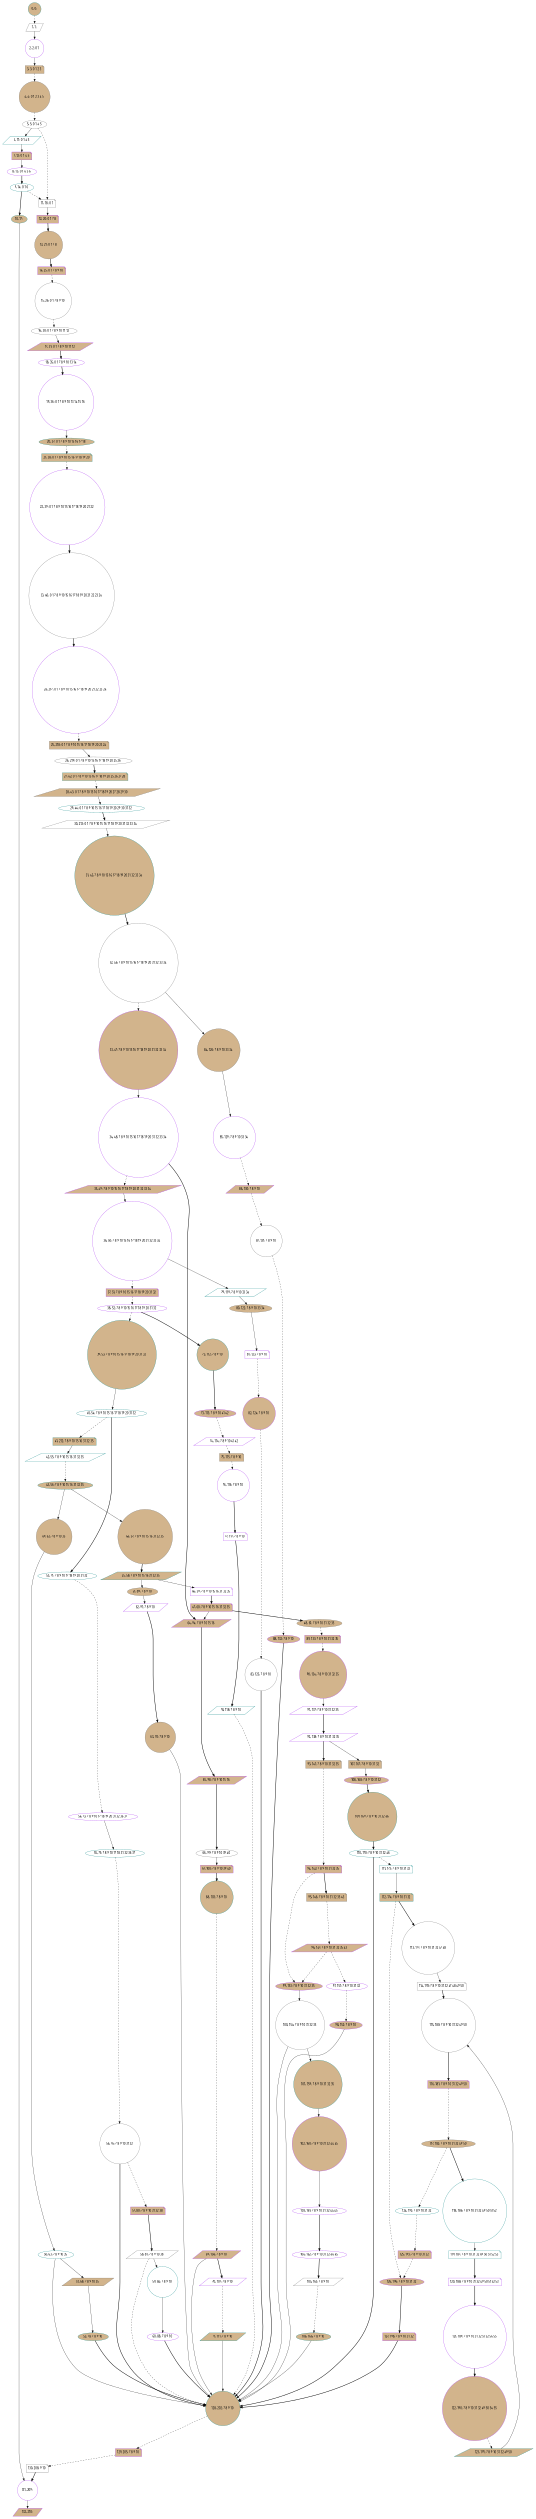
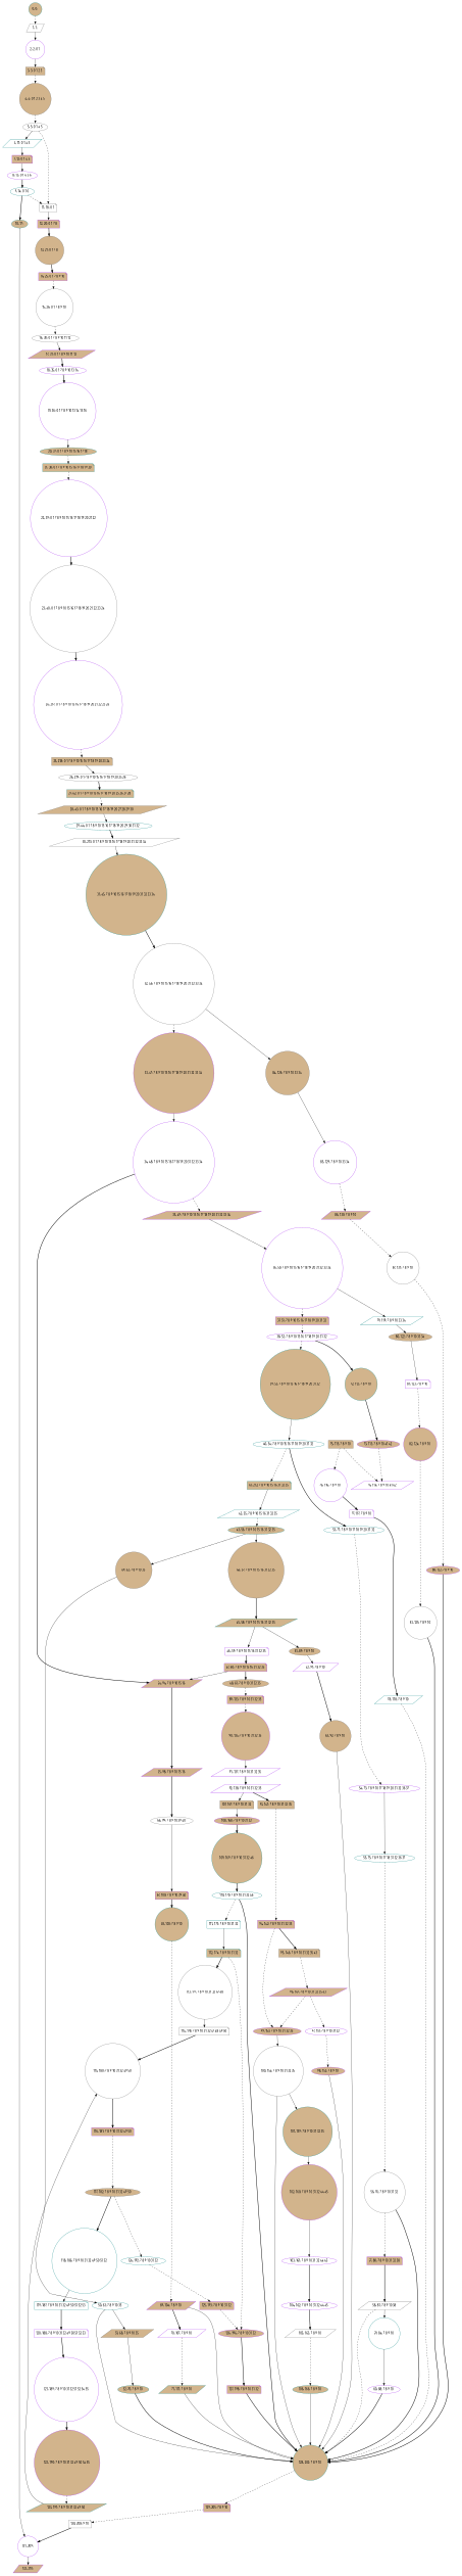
  digraph {
    fontname="Fira Sans"
    node [color=purple fillcolor=tan fontname="Fira Sans" shape=circle style=filled]
    edge [fontname="Fira Sans" style=solid]
    n1 [color=teal label="0, 0: "]
    n2 [color=gray40 fillcolor=white label="1, 1: " shape=parallelogram]
    n3 [fillcolor=white label="2, 2: 0 1 "]
    n4 [color=gray40 label="3, 3: 0 1 2 3 " shape=note]
    n5 [color=gray40 label="4, 4: 0 1 2 3 4 5 "]
    n6 [color=gray40 fillcolor=white label="5, 5: 0 1 4 5 " shape=ellipse]
    n7 [color=teal fillcolor=white label="6, 11: 0 1 4 5 " shape=parallelogram]
    n8 [color=gray40 fillcolor=white label="11, 18: 0 1 " shape=note]
    n9 [label="7, 12: 0 1 4 5 " shape=note]
    n10 [label="12, 20: 0 1 7 8 " shape=note]
    n11 [fillcolor=white label="8, 13: 0 1 4 5 6 " shape=ellipse]
    n12 [color=teal fillcolor=white label="9, 14: 0 1 6 " shape=ellipse]
    n13 [color=teal label="10, 17: " shape=ellipse]
    n14 [fillcolor=white label="131, 209: "]
    n15 [label="132, 210: " shape=parallelogram]
    n16 [color=gray40 label="13, 21: 0 1 7 8 "]
    n17 [label="14, 25: 0 1 7 8 9 10 " shape=note]
    n18 [color=gray40 fillcolor=white label="15, 26: 0 1 7 8 9 10 "]
    n19 [color=gray40 fillcolor=white label="16, 30: 0 1 7 8 9 10 11 12 " shape=ellipse]
    n20 [label="17, 31: 0 1 7 8 9 10 11 12 " shape=parallelogram]
    n21 [fillcolor=white label="18, 35: 0 1 7 8 9 10 13 14 " shape=ellipse]
    n22 [fillcolor=white label="19, 36: 0 1 7 8 9 10 13 14 15 16 "]
    n23 [color=teal label="20, 37: 0 1 7 8 9 10 15 16 17 18 " shape=ellipse]
    n24 [color=teal label="21, 38: 0 1 7 8 9 10 15 16 17 18 19 20 " shape=note]
    n25 [fillcolor=white label="22, 39: 0 1 7 8 9 10 15 16 17 18 19 20 21 22 "]
    n26 [color=gray40 fillcolor=white label="23, 40: 0 1 7 8 9 10 15 16 17 18 19 20 21 22 23 24 "]
    n27 [fillcolor=white label="24, 217: 0 1 7 8 9 10 15 16 17 18 19 20 21 22 23 24 "]
    n28 [color=gray40 label="25, 218: 0 1 7 8 9 10 15 16 17 18 19 20 23 24 " shape=note]
    n29 [color=gray40 fillcolor=white label="26, 219: 0 1 7 8 9 10 15 16 17 18 19 20 25 26 " shape=ellipse]
    n30 [color=teal label="27, 42: 0 1 7 8 9 10 15 16 17 18 19 20 25 26 27 28 " shape=note]
    n31 [color=gray40 label="28, 43: 0 1 7 8 9 10 15 16 17 18 19 20 27 28 29 30 " shape=parallelogram]
    n32 [color=teal fillcolor=white label="29, 44: 0 1 7 8 9 10 15 16 17 18 19 20 29 30 31 32 " shape=ellipse]
    n33 [color=gray40 fillcolor=white label="30, 213: 0 1 7 8 9 10 15 16 17 18 19 20 31 32 33 34 " shape=parallelogram]
    n34 [color=teal label="31, 45: 7 8 9 10 15 16 17 18 19 20 31 32 33 34 "]
    n35 [color=gray40 fillcolor=white label="32, 46: 7 8 9 10 15 16 17 18 19 20 31 32 33 34 "]
    n36 [label="33, 47: 7 8 9 10 15 16 17 18 19 20 31 32 33 34 "]
    n37 [color=gray40 label="84, 126: 7 8 9 10 33 34 "]
    n38 [fillcolor=white label="34, 48: 7 8 9 10 15 16 17 18 19 20 31 32 33 34 "]
    n39 [fillcolor=white label="85, 129: 7 8 9 10 33 34 "]
    n40 [label="35, 49: 7 8 9 10 15 16 17 18 19 20 31 32 33 34 " shape=parallelogram]
    n41 [label="64, 94: 7 8 9 10 15 16 " shape=parallelogram]
    n42 [fillcolor=white label="36, 50: 7 8 9 10 15 16 17 18 19 20 31 32 33 34 "]
    n43 [label="65, 98: 7 8 9 10 15 16 " shape=parallelogram]
    n44 [label="37, 51: 7 8 9 10 15 16 17 18 19 20 31 32 " shape=note]
    n45 [color=teal fillcolor=white label="79, 119: 7 8 9 10 33 34 " shape=parallelogram]
    n46 [fillcolor=white label="38, 52: 7 8 9 10 15 16 17 18 19 20 31 32 " shape=ellipse]
    n47 [color=gray40 label="80, 122: 7 8 9 10 33 34 " shape=ellipse]
    n48 [color=teal label="39, 53: 7 8 9 10 15 16 17 18 19 20 31 32 "]
    n49 [color=teal label="72, 112: 7 8 9 10 "]
    n50 [color=teal fillcolor=white label="40, 54: 7 8 9 10 15 16 17 18 19 20 31 32 " shape=ellipse]
    n51 [label="73, 113: 7 8 9 10 41 42 " shape=ellipse]
    n52 [color=teal label="41, 212: 7 8 9 10 15 16 31 32 35 " shape=note]
    n53 [color=teal fillcolor=white label="53, 71: 7 8 9 10 17 18 19 20 31 32 " shape=ellipse]
    n54 [color=teal fillcolor=white label="42, 55: 7 8 9 10 15 16 31 32 35 " shape=parallelogram]
    n55 [fillcolor=white label="54, 73: 7 8 9 10 17 18 19 20 31 32 36 37 " shape=ellipse]
    n56 [color=teal label="43, 56: 7 8 9 10 15 16 31 32 35 " shape=ellipse]
    n57 [color=gray40 label="44, 57: 7 8 9 10 15 16 31 32 35 "]
    n58 [color=gray40 label="49, 62: 7 8 9 10 35 "]
    n59 [color=teal label="45, 58: 7 8 9 10 15 16 31 32 35 " shape=parallelogram]
    n60 [color=teal fillcolor=white label="50, 63: 7 8 9 10 35 " shape=ellipse]
    n61 [fillcolor=white label="46, 59: 7 8 9 10 15 16 31 32 35 " shape=note]
    n62 [color=gray40 label="61, 89: 7 8 9 10 " shape=ellipse]
    n63 [label="47, 60: 7 8 9 10 15 16 31 32 35 " shape=note]
    n64 [fillcolor=white label="62, 91: 7 8 9 10 " shape=parallelogram]
    n65 [color=gray40 label="48, 61: 7 8 9 10 31 32 35 " shape=ellipse]
    n66 [label="89, 133: 7 8 9 10 31 32 35 " shape=note]
    n67 [label="90, 134: 7 8 9 10 31 32 35 "]
    n68 [color=gray40 label="51, 68: 7 8 9 10 35 " shape=parallelogram]
    n69 [color=teal label="128, 202: 7 8 9 10 "]
    n70 [color=teal label="52, 70: 7 8 9 10 " shape=ellipse]
    n71 [label="129, 205: 7 8 9 10 " shape=note]
    n72 [color=teal fillcolor=white label="55, 75: 7 8 9 10 17 18 31 32 36 37 " shape=ellipse]
    n73 [color=gray40 fillcolor=white label="56, 76: 7 8 9 10 31 32 "]
    n74 [label="57, 80: 7 8 9 10 31 32 38 " shape=note]
    n75 [color=gray40 fillcolor=white label="58, 81: 7 8 9 10 38 " shape=parallelogram]
    n76 [color=teal fillcolor=white label="59, 84: 7 8 9 10 "]
    n77 [fillcolor=white label="60, 88: 7 8 9 10 " shape=ellipse]
    n78 [color=gray40 label="63, 92: 7 8 9 10 "]
    n79 [color=gray40 fillcolor=white label="66, 99: 7 8 9 10 39 40 " shape=ellipse]
    n80 [label="67, 100: 7 8 9 10 39 40 " shape=note]
    n81 [color=teal label="68, 103: 7 8 9 10 "]
    n82 [label="69, 104: 7 8 9 10 " shape=parallelogram]
    n83 [fillcolor=white label="70, 107: 7 8 9 10 " shape=parallelogram]
    n84 [color=teal label="71, 111: 7 8 9 10 " shape=parallelogram]
    n85 [fillcolor=white label="74, 114: 7 8 9 10 41 42 " shape=parallelogram]
    n86 [color=gray40 label="75, 115: 7 8 9 10 " shape=note]
    n87 [fillcolor=white label="76, 116: 7 8 9 10 "]
    n88 [fillcolor=white label="77, 117: 7 8 9 10 " shape=note]
    n89 [color=teal fillcolor=white label="78, 118: 7 8 9 10 " shape=parallelogram]
    n90 [fillcolor=white label="81, 123: 7 8 9 10 " shape=note]
    n91 [label="82, 124: 7 8 9 10 "]
    n92 [color=gray40 fillcolor=white label="83, 125: 7 8 9 10 "]
    n93 [label="86, 130: 7 8 9 10 " shape=parallelogram]
    n94 [color=gray40 fillcolor=white label="87, 131: 7 8 9 10 "]
    n95 [label="88, 132: 7 8 9 10 " shape=ellipse]
    n96 [fillcolor=white label="91, 137: 7 8 9 10 31 32 35 " shape=parallelogram]
    n97 [fillcolor=white label="92, 138: 7 8 9 10 31 32 35 " shape=parallelogram]
    n98 [color=gray40 label="93, 141: 7 8 9 10 31 32 35 " shape=note]
    n99 [color=gray40 label="107, 167: 7 8 9 10 31 32 " shape=note]
    n100 [label="94, 142: 7 8 9 10 31 32 35 " shape=note]
    n101 [label="108, 168: 7 8 9 10 31 32 " shape=ellipse]
    n102 [color=gray40 label="95, 146: 7 8 9 10 31 32 35 43 " shape=note]
    n103 [label="99, 153: 7 8 9 10 31 32 35 " shape=ellipse]
    n104 [label="96, 147: 7 8 9 10 31 32 35 43 " shape=parallelogram]
    n105 [color=gray40 fillcolor=white label="100, 154: 7 8 9 10 31 32 35 "]
    n106 [fillcolor=white label="97, 151: 7 8 9 10 31 32 " shape=ellipse]
    n107 [label="98, 152: 7 8 9 10 " shape=ellipse]
    n108 [color=teal label="101, 159: 7 8 9 10 31 32 35 "]
    n109 [label="102, 160: 7 8 9 10 31 32 44 45 "]
    n110 [fillcolor=white label="103, 161: 7 8 9 10 31 32 44 45 " shape=ellipse]
    n111 [fillcolor=white label="104, 162: 7 8 9 10 31 32 44 45 " shape=ellipse]
    n112 [color=gray40 fillcolor=white label="105, 163: 7 8 9 10 " shape=parallelogram]
    n113 [color=teal label="106, 166: 7 8 9 10 " shape=ellipse]
    n114 [color=teal label="109, 169: 7 8 9 10 31 32 46 "]
    n115 [color=teal fillcolor=white label="110, 170: 7 8 9 10 31 32 46 " shape=ellipse]
    n116 [color=teal fillcolor=white label="111, 173: 7 8 9 10 31 32 " shape=note]
    n117 [color=teal label="112, 174: 7 8 9 10 31 32 " shape=note]
    n118 [color=gray40 fillcolor=white label="113, 177: 7 8 9 10 31 32 47 48 "]
    n119 [label="126, 196: 7 8 9 10 31 32 " shape=ellipse]
    n120 [color=gray40 fillcolor=white label="114, 178: 7 8 9 10 31 32 47 48 49 50 " shape=note]
    n121 [label="127, 198: 7 8 9 10 31 32 " shape=note]
    n122 [color=gray40 fillcolor=white label="115, 180: 7 8 9 10 31 32 49 50 "]
    n123 [label="116, 181: 7 8 9 10 31 32 49 50 " shape=note]
    n124 [color=gray40 label="117, 182: 7 8 9 10 31 32 49 50 " shape=ellipse]
    n125 [color=teal fillcolor=white label="118, 186: 7 8 9 10 31 32 49 50 51 52 "]
    n126 [color=teal fillcolor=white label="124, 192: 7 8 9 10 31 32 " shape=ellipse]
    n127 [color=teal fillcolor=white label="119, 187: 7 8 9 10 31 32 49 50 51 52 53 " shape=note]
    n128 [label="125, 193: 7 8 9 10 31 32 " shape=note]
    n129 [fillcolor=white label="120, 188: 7 8 9 10 31 32 49 50 51 52 53 " shape=note]
    n130 [fillcolor=white label="121, 189: 7 8 9 10 31 32 51 52 54 55 "]
    n131 [label="122, 190: 7 8 9 10 31 32 49 50 54 55 "]
    n132 [color=teal label="123, 191: 7 8 9 10 31 32 49 50 " shape=parallelogram]
    n133 [color=gray40 fillcolor=white label="130, 208: 9 10 " shape=note]
    n1 -> n2 [style=dashed]
    n2 -> n3
    n3 -> n4
    n4 -> n5 [style=dashed]
    n5 -> n6 [style=dashed]
    n6 -> n7
    n6 -> n8 [style=dashed]
    n7 -> n9
    n8 -> n10
    n9 -> n11
    n10 -> n16 [style=bold]
    n11 -> n12 [style=bold]
    n12 -> n8 [style=dashed]
    n12 -> n13 [style=bold]
    n13 -> n14
    n14 -> n15
    n16 -> n17 [style=bold]
    n17 -> n18 [style=dashed]
    n18 -> n19 [style=dashed]
    n19 -> n20
    n20 -> n21 [style=bold]
    n21 -> n22 [style=bold]
    n22 -> n23
    n23 -> n24 [style=dashed]
    n24 -> n25 [style=dashed]
    n25 -> n26 [style=bold]
    n26 -> n27 [style=bold]
    n27 -> n28 [style=dashed]
    n28 -> n29
    n29 -> n30 [style=bold]
    n30 -> n31 [style=dashed]
    n31 -> n32
    n32 -> n33 [style=bold]
    n33 -> n34
    n34 -> n35 [style=bold]
    n35 -> n36 [style=dashed]
    n35 -> n37
    n36 -> n38
    n37 -> n39
    n38 -> n40 [style=dashed]
    n38 -> n41 [style=bold]
    n39 -> n93 [style=dashed]
    n40 -> n42
    n41 -> n43 [style=bold]
    n42 -> n44 [style=dashed]
    n42 -> n45
    n43 -> n79 [style=bold]
    n44 -> n46 [style=dashed]
    n45 -> n47
    n46 -> n48 [style=dashed]
    n46 -> n49 [style=bold]
    n47 -> n90
    n48 -> n50
    n49 -> n51 [style=bold]
    n50 -> n52 [style=dashed]
    n50 -> n53 [style=bold]
    n51 -> n85 [style=dashed]
    n52 -> n54
    n53 -> n55 [style=dashed]
    n54 -> n56 [style=dashed]
    n55 -> n72
    n56 -> n57
    n56 -> n58
    n57 -> n59 [style=bold]
    n58 -> n60
    n59 -> n61
    n59 -> n62
    n60 -> n68
    n60 -> n69
    n61 -> n63 [style=bold]
    n62 -> n64
    n63 -> n41
    n63 -> n65 [style=bold]
    n64 -> n78 [style=bold]
    n65 -> n66 [style=dashed]
    n66 -> n67 [style=dashed]
    n67 -> n96
    n68 -> n70
    n69 -> n71 [style=dashed]
    n70 -> n69 [style=bold]
    n71 -> n133 [style=dashed]
    n72 -> n73 [style=dashed]
    n73 -> n69 [style=bold]
    n73 -> n74 [style=dashed]
    n74 -> n75 [style=bold]
    n75 -> n69 [style=dashed]
    n75 -> n76
    n76 -> n77
    n77 -> n69 [style=bold]
    n78 -> n69
    n79 -> n80
    n80 -> n81 [style=bold]
    n81 -> n82 [style=dashed]
    n82 -> n69
    n82 -> n83 [style=bold]
    n83 -> n84 [style=dashed]
    n84 -> n69
-   n85 -> n86 [style=dashed]
+   n86 -> n85 [style=dashed]
    n86 -> n87 [style=dashed]
    n87 -> n88 [style=bold]
    n88 -> n89 [style=bold]
    n89 -> n69 [style=dashed]
    n90 -> n91 [style=dashed]
    n91 -> n92 [style=dashed]
    n92 -> n69 [style=bold]
    n93 -> n94 [style=dashed]
    n94 -> n95 [style=dashed]
    n95 -> n69 [style=bold]
    n96 -> n97 [style=bold]
    n97 -> n98 [style=bold]
    n97 -> n99
    n98 -> n100 [style=dashed]
    n99 -> n101
    n100 -> n102 [style=bold]
    n100 -> n103 [style=dashed]
    n101 -> n114 [style=bold]
    n102 -> n104 [style=dashed]
    n103 -> n105
    n104 -> n103 [style=dashed]
    n104 -> n106 [style=dashed]
    n105 -> n69
    n105 -> n108
    n106 -> n107 [style=dashed]
    n107 -> n69
    n108 -> n109
    n109 -> n110
    n110 -> n111 [style=bold]
    n111 -> n112 [style=bold]
    n112 -> n113 [style=dashed]
    n113 -> n69
    n114 -> n115 [style=bold]
    n115 -> n69 [style=bold]
    n115 -> n116 [style=dashed]
    n116 -> n117
    n117 -> n118 [style=bold]
    n117 -> n119 [style=dashed]
    n118 -> n120
    n119 -> n121 [style=bold]
    n120 -> n122 [style=bold]
    n121 -> n69 [style=bold]
    n122 -> n123 [style=bold]
    n123 -> n124 [style=dashed]
    n124 -> n125 [style=bold]
    n124 -> n126 [style=dashed]
    n125 -> n127
    n126 -> n128 [style=dashed]
    n127 -> n129 [style=bold]
    n128 -> n119 [style=dashed]
    n129 -> n130 [style=bold]
    n130 -> n131 [style=bold]
    n131 -> n132 [style=dashed]
    n132 -> n122
    n133 -> n14 [style=bold]
  }
